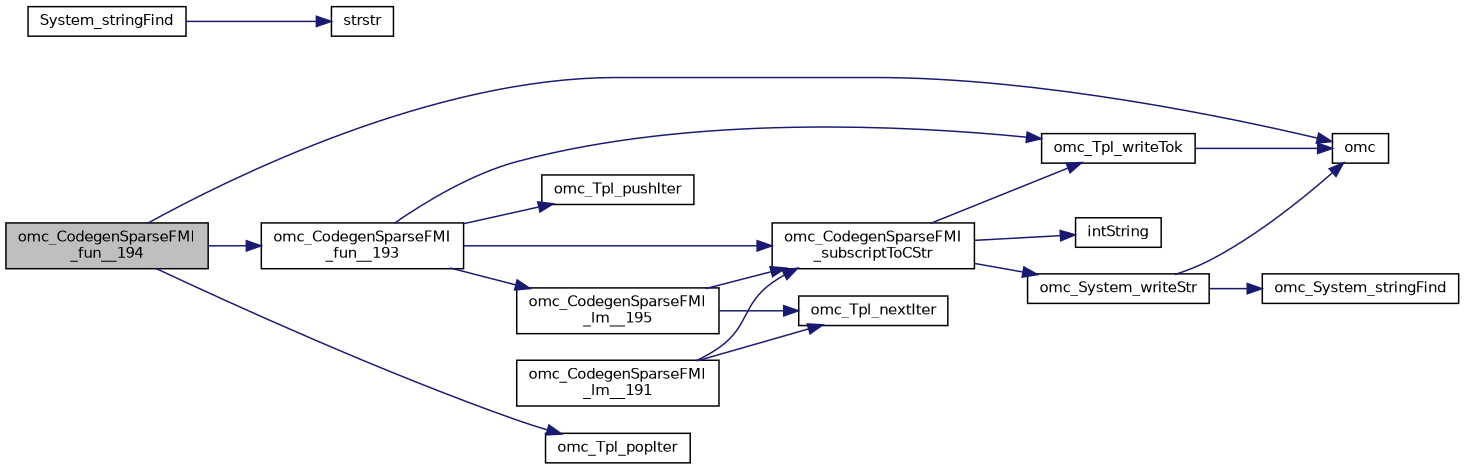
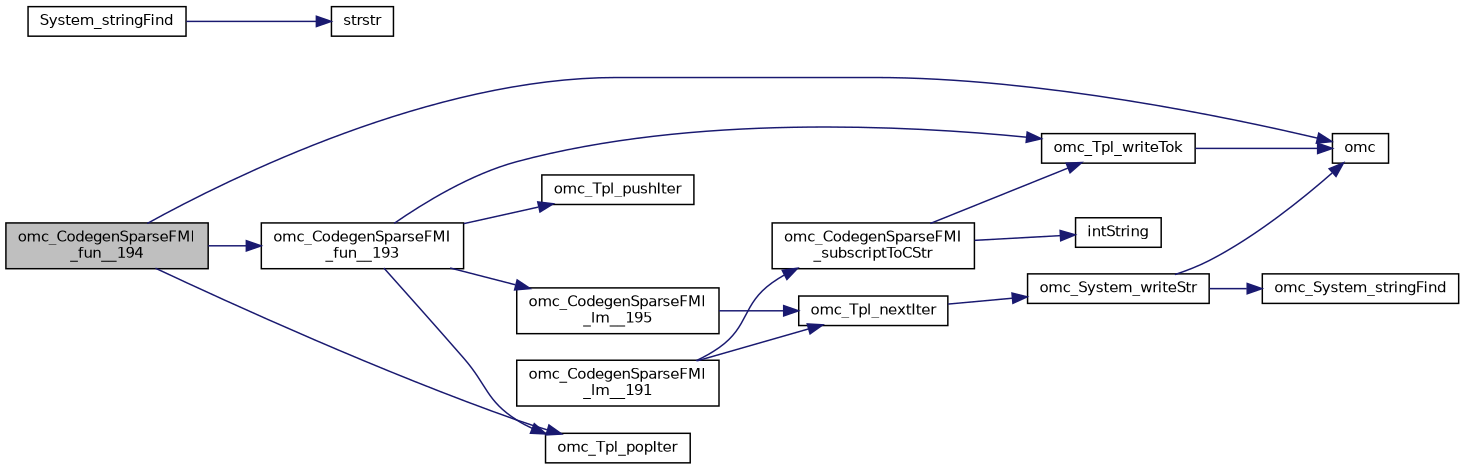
  digraph {
    rankdir=LR
    node [color=black fillcolor=white fontname=Helvetica fontsize=10 shape=record style=filled]
    edge [color=midnightblue fontname=Helvetica fontsize=10 labelfontname=Helvetica labelfontsize=10 style=solid]
    n1 [fillcolor=grey75 fontcolor=black height=0.2 label="omc_CodegenSparseFMI\l_fun__194" width=0.4]
    n2 [height=0.2 label=omc width=0.4]
    n3 [height=0.2 label=omc_Tpl_popIter width=0.4]
    n4 [height=0.2 label="omc_CodegenSparseFMI\l_fun__193" width=0.4]
    n5 [height=0.2 label=omc_Tpl_pushIter width=0.4]
    n6 [height=0.2 label="omc_CodegenSparseFMI\l_lm__191" width=0.4]
    n7 [height=0.2 label="omc_CodegenSparseFMI\l_subscriptToCStr" width=0.4]
    n8 [height=0.2 label=omc_Tpl_nextIter width=0.4]
    n9 [height=0.2 label=omc_Tpl_writeTok width=0.4]
    n10 [height=0.2 label="omc_CodegenSparseFMI\l_lm__195" width=0.4]
    n11 [height=0.2 label=omc_System_writeStr width=0.4]
    n12 [height=0.2 label=intString width=0.4]
    n13 [height=0.2 label=omc_System_stringFind width=0.4]
    n14 [height=0.2 label=System_stringFind width=0.4]
    n15 [height=0.2 label=strstr width=0.4]
    n1 -> n2
    n1 -> n3
    n1 -> n4
-   n4 -> n7
+   n4 -> n3
    n4 -> n5
    n4 -> n9
    n4 -> n10
    n6 -> n7
    n6 -> n8
    n7 -> n9
-   n7 -> n11
+   n8 -> n11
    n7 -> n12
    n9 -> n2
-   n10 -> n7
    n10 -> n8
    n11 -> n2
    n11 -> n13
    n14 -> n15
  }
